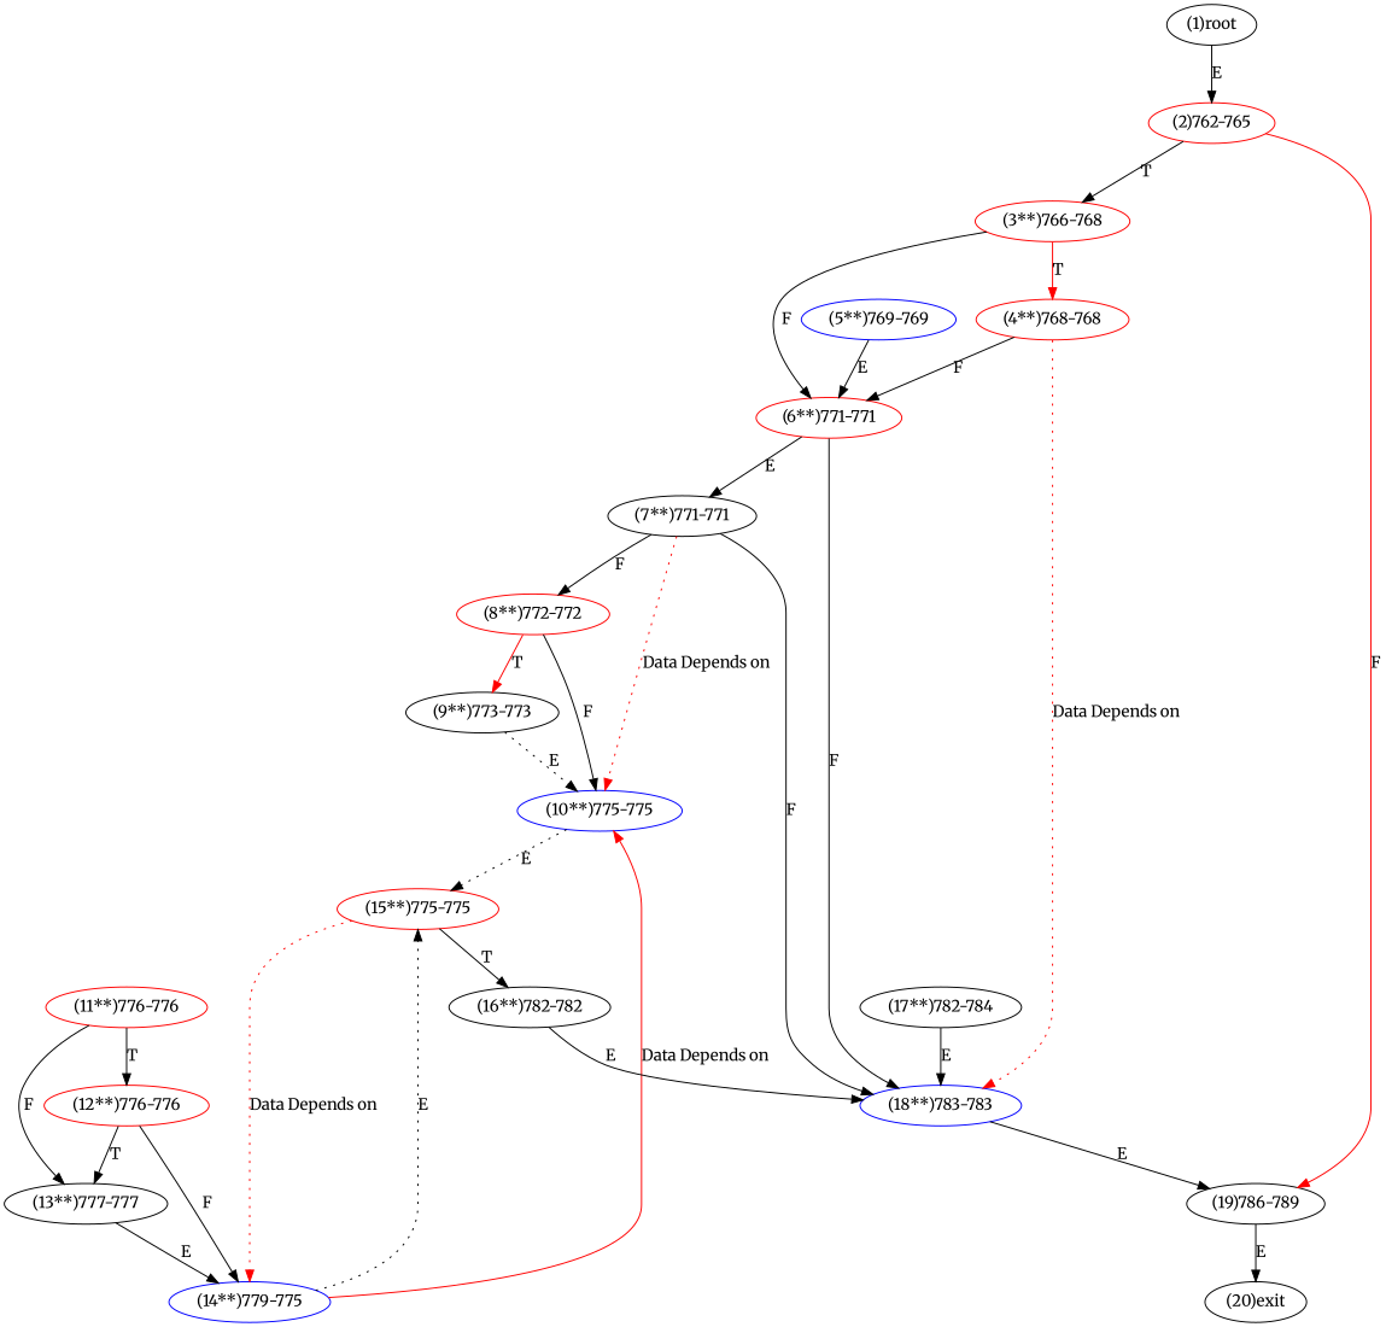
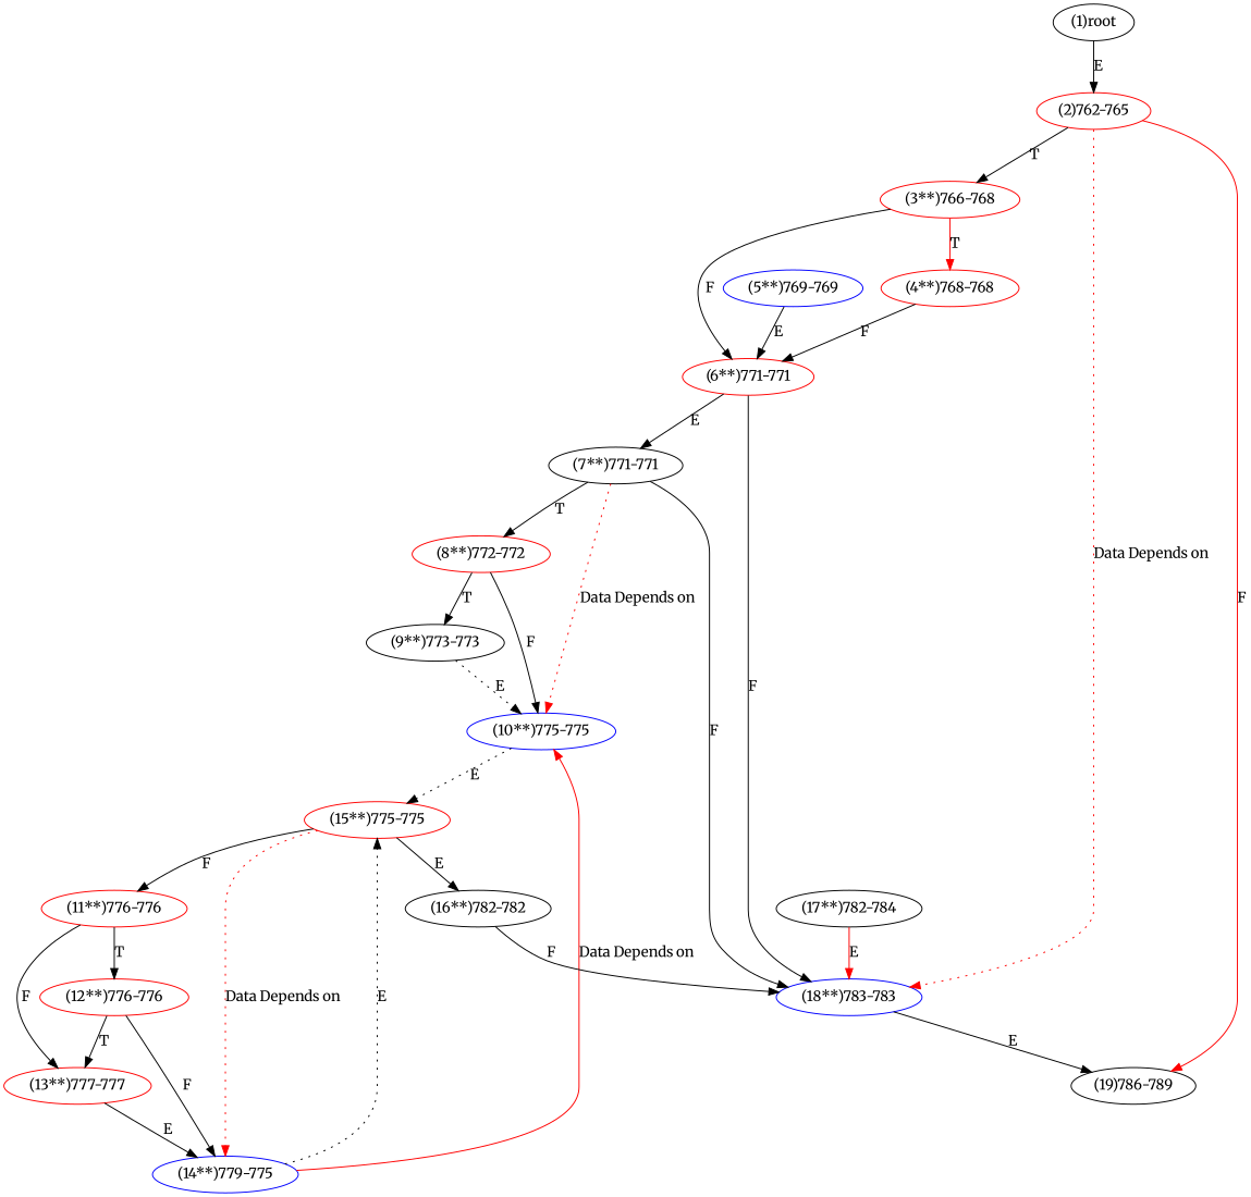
  digraph {
    fontname=Merriweather
    node [fontname=Merriweather color=red]
    edge [fontname=Merriweather]
    n1 [label="(1)root" color=""]
    n2 [label="(2)762-765"]
    n3 [label="(3**)766-768"]
    n4 [label="(19)786-789" color=""]
    n5 [color=blue label="(18**)783-783"]
    n6 [label="(4**)768-768"]
    n7 [label="(6**)771-771"]
-   n8 [label="(20)exit" color=""]
    n9 [color=black label="(7**)771-771"]
    n10 [color=blue label="(5**)769-769"]
    n11 [label="(8**)772-772"]
    n12 [color=blue label="(10**)775-775"]
    n13 [label="(9**)773-773" color=""]
    n14 [label="(15**)775-775"]
    n15 [label="(11**)776-776"]
    n16 [color=blue label="(14**)779-775"]
    n17 [label="(16**)782-782" color=""]
    n18 [label="(12**)776-776"]
-   n19 [label="(13**)777-777" color=""]
+   n19 [label="(13**)777-777"]
    n20 [label="(17**)782-784" color=""]
    n1 -> n2 [label=E]
    n2 -> n3 [label=T]
    n2 -> n4 [color=red label=F]
-   n6 -> n5 [color=red label="Data Depends on" style=dotted]
+   n2 -> n5 [color=red label="Data Depends on" style=dotted]
    n3 -> n6 [color=red label=T]
    n3 -> n7 [label=F]
-   n4 -> n8 [label=E]
    n5 -> n4 [label=E]
    n6 -> n7 [label=F]
    n7 -> n5 [label=F]
    n7 -> n9 [label=E]
    n9 -> n5 [label=F]
-   n9 -> n11 [label=F]
+   n9 -> n11 [label=T]
    n9 -> n12 [color=red label="Data Depends on" style=dotted]
    n10 -> n7 [label=E]
    n11 -> n12 [label=F]
-   n11 -> n13 [label=T color=red]
+   n11 -> n13 [label=T]
    n12 -> n14 [label=E style=dotted]
    n13 -> n12 [label=E style=dotted]
+   n14 -> n15 [label=F]
    n14 -> n16 [color=red label="Data Depends on" style=dotted]
-   n14 -> n17 [label=T]
+   n14 -> n17 [label=E]
    n15 -> n18 [label=T]
    n15 -> n19 [label=F]
    n16 -> n12 [color=red label="Data Depends on" style=solid]
    n16 -> n14 [label=E style=dotted]
-   n17 -> n5 [label=E]
+   n17 -> n5 [label=F]
    n18 -> n16 [label=F]
    n18 -> n19 [label=T]
    n19 -> n16 [label=E]
-   n20 -> n5 [label=E]
+   n20 -> n5 [label=E color=red]
  }
